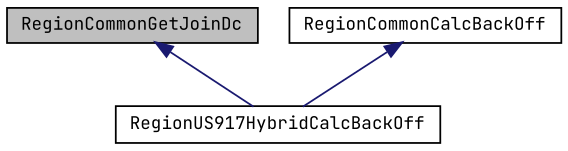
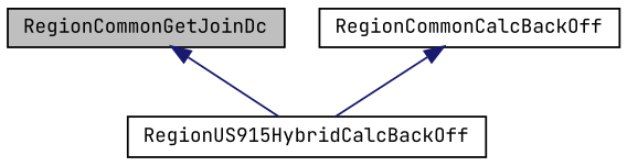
  digraph {
    fontname="JetBrains Mono"
    rankdir=TB
    node [color=black fillcolor=white fontname="JetBrains Mono" fontsize=10 shape=record style=filled]
    edge [color=midnightblue dir=back fontname="JetBrains Mono" fontsize=10 labelfontname=Helvetica labelfontsize=10 style=solid]
    n1 [fillcolor=grey75 fontcolor=black height=0.2 label=RegionCommonGetJoinDc width=0.4]
-   n2 [height=0.2 label=RegionUS917HybridCalcBackOff width=0.4]
+   n2 [height=0.2 label=RegionUS915HybridCalcBackOff width=0.4]
    n3 [height=0.2 label=RegionCommonCalcBackOff width=0.4]
    n1 -> n2
    n3 -> n2
  }
